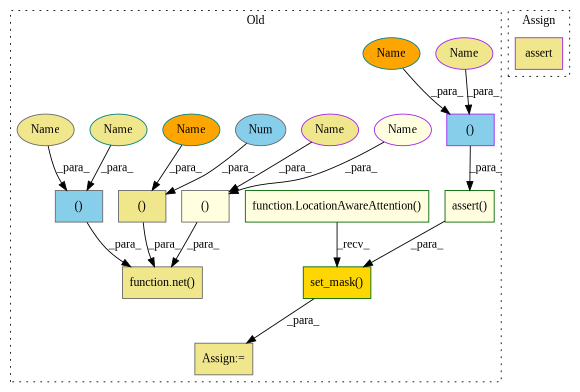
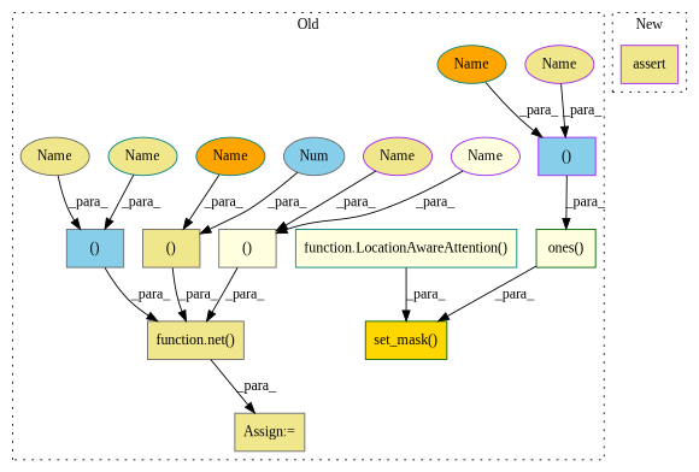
  digraph {
    fontname="Liberation Serif"
    node [a=87 color=gray40 fillcolor=khaki fontname="Liberation Serif" l=10 shape=box style=filled]
    edge [fontname="Liberation Serif"]
    n1 [a=75 color=darkgreen fillcolor=gold l="13,1" label="set_mask()" s="1909,1926"]
    n2 [a=54 color=purple fillcolor=skyblue l=9 label="()" s=1830]
-   n3 [a=75 color=darkgreen fillcolor=lightyellow l=143 label="function.LocationAwareAttention()" s=1654]
-   n4 [a=75 color=darkgreen fillcolor=lightyellow l="8,1" label="assert()" s="1863,1881"]
+   n3 [a=75 color=teal fillcolor=lightyellow l=143 label="function.LocationAwareAttention()" s=1654]
+   n4 [a=75 color=darkgreen fillcolor=lightyellow l="8,1" label="ones()" s="1863,1881"]
    n5 [a=54 label="()" s=1506]
    n6 [a=75 l="4,1" label="function.net()" s="1949,1976"]
    n7 [a=54 fillcolor=skyblue l=9 label="()" s=1628]
    n8 [a=54 fillcolor=lightyellow l=16 label="()" s=1562]
    n9 [a=76 fillcolor=skyblue l=1 label=Num s=1508 shape=ellipse]
    n10 [a=68 l=9 label="Assign:=" s=1940]
    n11 [label=Name s=1618 shape=ellipse]
    n12 [color=teal fillcolor=orange label=Name s=1496 shape=ellipse]
    n13 [color=purple label=Name s=1820 shape=ellipse]
    n14 [color=purple fillcolor=lightyellow label=Name s=1552 shape=ellipse]
    n15 [color=teal l=7 label=Name s=1630 shape=ellipse]
    n16 [color=teal fillcolor=orange l=7 label=Name s=1832 shape=ellipse]
    n17 [color=purple l=7 label=Name s=1564 shape=ellipse]
    n18 [a=65 color=purple l=7 label=assert s=2093]
    subgraph cluster_1 {
      label=Old
      style=dotted
      n1
      n2
      n3
      n4
      n5
      n6
      n7
      n8
      n9
      n10
      n11
      n12
      n13
      n14
      n15
      n16
      n17
    }
    subgraph cluster_2 {
-     label=Assign
+     label=New
      style=dotted
      n18
    }
    n2 -> n4 [label=_para_]
-   n3 -> n1 [label=_recv_]
+   n3 -> n1 [label=_para_]
    n4 -> n1 [label=_para_]
    n5 -> n6 [label=_para_]
-   n1 -> n10 [label=_para_]
+   n6 -> n10 [label=_para_]
    n7 -> n6 [label=_para_]
    n8 -> n6 [label=_para_]
    n9 -> n5 [label=_para_]
    n11 -> n7 [label=_para_]
    n12 -> n5 [label=_para_]
    n13 -> n2 [label=_para_]
    n14 -> n8 [label=_para_]
    n15 -> n7 [label=_para_]
    n16 -> n2 [label=_para_]
    n17 -> n8 [label=_para_]
  }
